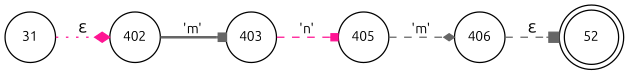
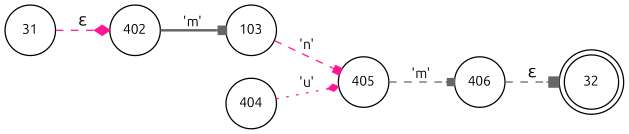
  digraph {
    fontname=Ubuntu
    rankdir=LR
    node [fixedsize=true fontname=Ubuntu fontsize=11 shape=circle peripheries=1]
    edge [arrowhead=box arrowsize=.7 color=gray40 fontname=Ubuntu fontsize=11 style=dashed]
-   n1 [label=52 shape=doublecircle width=.6 peripheries=""]
+   n1 [label=32 shape=doublecircle width=.6 peripheries=""]
    n2 [label=402 width=.55]
-   n3 [label=403 width=.55]
+   n3 [label=103 width=.55]
    n4 [label=405 width=.55]
+   n5 [label=404 width=.55]
    n6 [label=406 width=.55]
    n7 [label=31 width=.55]
    n2 -> n3 [label="'m'" style=bold]
    n3 -> n4 [color=deeppink label="'n'"]
-   n4 -> n6 [arrowhead=diamond label="'m'"]
+   n4 -> n6 [label="'m'"]
+   n5 -> n4 [arrowhead=diamond color=deeppink label="'u'" style=dotted]
    n6 -> n1 [label="&epsilon;" arrowsize="" fontsize=""]
-   n7 -> n2 [arrowhead=diamond color=deeppink label="&epsilon;" style=dotted arrowsize="" fontsize=""]
+   n7 -> n2 [arrowhead=diamond color=deeppink label="&epsilon;" arrowsize="" fontsize=""]
  }
